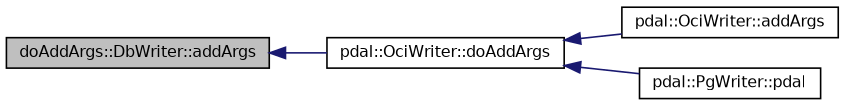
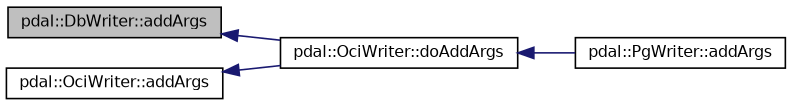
  digraph {
    rankdir=LR
    node [color=black fillcolor=white fontname=Helvetica fontsize=10 shape=record style=filled]
    edge [color=midnightblue dir=back fontname=Helvetica fontsize=10 labelfontname=Helvetica labelfontsize=10 style=solid]
-   n1 [fillcolor=grey75 fontcolor=black height=0.2 label="doAddArgs::DbWriter::addArgs" width=0.4]
+   n1 [fillcolor=grey75 fontcolor=black height=0.2 label="pdal::DbWriter::addArgs" width=0.4]
    n2 [height=0.2 label="pdal::OciWriter::doAddArgs" width=0.4]
    n3 [height=0.2 label="pdal::OciWriter::addArgs" width=0.4]
-   n4 [height=0.2 label="pdal::PgWriter::pdal" width=0.4]
+   n4 [height=0.2 label="pdal::PgWriter::addArgs" width=0.4]
    n1 -> n2
-   n2 -> n3
+   n3 -> n2
    n2 -> n4
  }
